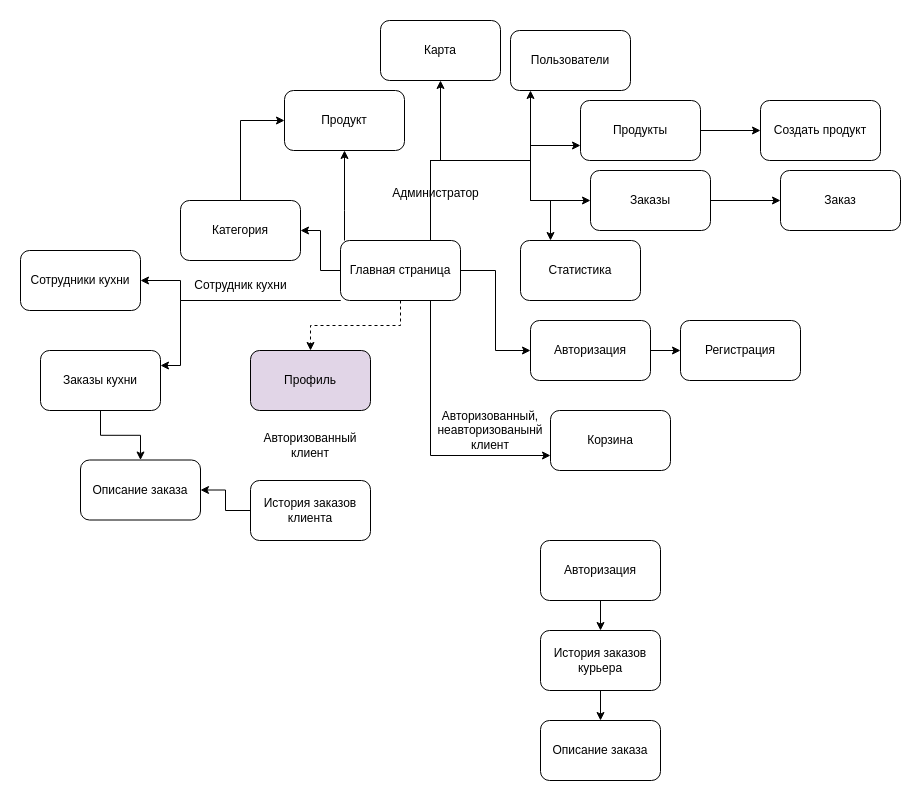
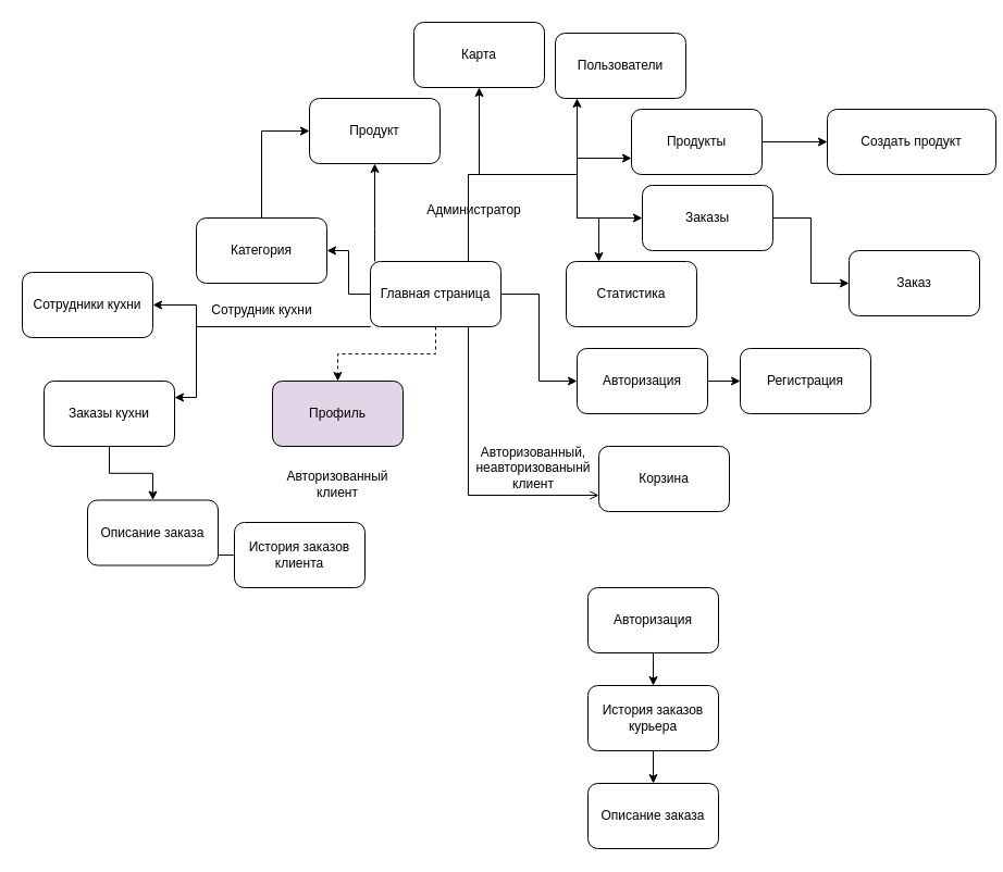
  <mxCell id="0" />
  <mxCell id="1" parent="0" />
  <mxCell id="2" style="edgeStyle=orthogonalEdgeStyle;rounded=0;orthogonalLoop=1;jettySize=auto;html=1;entryX=0;entryY=0.5;entryDx=0;entryDy=0;" parent="1" source="14" target="21" edge="1"><mxGeometry relative="1" as="geometry" /></mxCell>
  <mxCell id="3" style="edgeStyle=orthogonalEdgeStyle;rounded=0;orthogonalLoop=1;jettySize=auto;html=1;entryX=0.5;entryY=1;entryDx=0;entryDy=0;" parent="1" source="14" target="15" edge="1"><mxGeometry relative="1" as="geometry"><Array as="points"><mxPoint x="344" y="210" /><mxPoint x="344" y="210" /></Array></mxGeometry></mxCell>
  <mxCell id="4" style="edgeStyle=orthogonalEdgeStyle;rounded=0;orthogonalLoop=1;jettySize=auto;html=1;entryX=1;entryY=0.5;entryDx=0;entryDy=0;" parent="1" source="14" target="17" edge="1"><mxGeometry relative="1" as="geometry" /></mxCell>
  <mxCell id="5" style="edgeStyle=orthogonalEdgeStyle;rounded=0;orthogonalLoop=1;jettySize=auto;html=1;entryX=0.5;entryY=0;entryDx=0;entryDy=0;dashed=1;" parent="1" source="14" target="18" edge="1"><mxGeometry relative="1" as="geometry" /></mxCell>
- <mxCell id="6" style="edgeStyle=orthogonalEdgeStyle;rounded=0;orthogonalLoop=1;jettySize=auto;html=1;exitX=0.75;exitY=1;exitDx=0;exitDy=0;entryX=0;entryY=0.75;entryDx=0;entryDy=0;" edge="1" parent="1" source="14" target="19"><mxGeometry relative="1" as="geometry" /></mxCell>
+ <mxCell id="6" style="edgeStyle=orthogonalEdgeStyle;rounded=0;orthogonalLoop=1;jettySize=auto;html=1;exitX=0.75;exitY=1;exitDx=0;exitDy=0;entryX=0;entryY=0.75;entryDx=0;entryDy=0;endArrow=open;" edge="1" parent="1" source="14" target="19"><mxGeometry relative="1" as="geometry" /></mxCell>
  <mxCell id="7" style="edgeStyle=orthogonalEdgeStyle;rounded=0;orthogonalLoop=1;jettySize=auto;html=1;exitX=0.75;exitY=0;exitDx=0;exitDy=0;entryX=0.5;entryY=1;entryDx=0;entryDy=0;" edge="1" parent="1" source="14" target="34"><mxGeometry relative="1" as="geometry" /></mxCell>
  <mxCell id="8" style="edgeStyle=orthogonalEdgeStyle;rounded=0;orthogonalLoop=1;jettySize=auto;html=1;exitX=0.75;exitY=0;exitDx=0;exitDy=0;entryX=0;entryY=0.5;entryDx=0;entryDy=0;" edge="1" parent="1" source="14" target="32"><mxGeometry relative="1" as="geometry"><Array as="points"><mxPoint x="430" y="160" /><mxPoint x="530" y="160" /><mxPoint x="530" y="200" /></Array></mxGeometry></mxCell>
  <mxCell id="9" style="edgeStyle=orthogonalEdgeStyle;rounded=0;orthogonalLoop=1;jettySize=auto;html=1;exitX=0.75;exitY=0;exitDx=0;exitDy=0;" edge="1" parent="1" source="14"><mxGeometry relative="1" as="geometry"><mxPoint x="530" y="90" as="targetPoint" /><Array as="points"><mxPoint x="430" y="160" /><mxPoint x="530" y="160" /><mxPoint x="530" y="90" /></Array></mxGeometry></mxCell>
  <mxCell id="10" style="edgeStyle=orthogonalEdgeStyle;rounded=0;orthogonalLoop=1;jettySize=auto;html=1;exitX=0.75;exitY=0;exitDx=0;exitDy=0;entryX=0;entryY=0.75;entryDx=0;entryDy=0;" edge="1" parent="1" source="14" target="30"><mxGeometry relative="1" as="geometry"><Array as="points"><mxPoint x="430" y="160" /><mxPoint x="530" y="160" /><mxPoint x="530" y="145" /></Array></mxGeometry></mxCell>
  <mxCell id="11" style="edgeStyle=orthogonalEdgeStyle;rounded=0;orthogonalLoop=1;jettySize=auto;html=1;exitX=0.75;exitY=0;exitDx=0;exitDy=0;entryX=0.25;entryY=0;entryDx=0;entryDy=0;" edge="1" parent="1" source="14" target="33"><mxGeometry relative="1" as="geometry"><Array as="points"><mxPoint x="430" y="160" /><mxPoint x="530" y="160" /><mxPoint x="530" y="200" /><mxPoint x="550" y="200" /></Array></mxGeometry></mxCell>
  <mxCell id="12" style="edgeStyle=orthogonalEdgeStyle;rounded=0;orthogonalLoop=1;jettySize=auto;html=1;exitX=0;exitY=1;exitDx=0;exitDy=0;entryX=1;entryY=0.25;entryDx=0;entryDy=0;" edge="1" parent="1" source="14" target="40"><mxGeometry relative="1" as="geometry"><Array as="points"><mxPoint x="180" y="300" /><mxPoint x="180" y="365" /></Array></mxGeometry></mxCell>
  <mxCell id="13" style="edgeStyle=orthogonalEdgeStyle;rounded=0;orthogonalLoop=1;jettySize=auto;html=1;exitX=0;exitY=1;exitDx=0;exitDy=0;entryX=1;entryY=0.5;entryDx=0;entryDy=0;" edge="1" parent="1" source="14" target="38"><mxGeometry relative="1" as="geometry"><Array as="points"><mxPoint x="180" y="300" /><mxPoint x="180" y="280" /></Array></mxGeometry></mxCell>
  <mxCell id="14" value="Главная страница" style="rounded=1;whiteSpace=wrap;html=1;" parent="1" vertex="1"><mxGeometry x="340" y="240" width="120" height="60" as="geometry" /></mxCell>
  <mxCell id="15" value="Продукт" style="rounded=1;whiteSpace=wrap;html=1;" parent="1" vertex="1"><mxGeometry x="284" y="90" width="120" height="60" as="geometry" /></mxCell>
  <mxCell id="16" style="edgeStyle=orthogonalEdgeStyle;rounded=0;orthogonalLoop=1;jettySize=auto;html=1;entryX=0;entryY=0.5;entryDx=0;entryDy=0;" parent="1" source="17" target="15" edge="1"><mxGeometry relative="1" as="geometry"><Array as="points"><mxPoint x="240" y="120" /></Array></mxGeometry></mxCell>
  <mxCell id="17" value="Категория" style="rounded=1;whiteSpace=wrap;html=1;" parent="1" vertex="1"><mxGeometry x="180" y="200" width="120" height="60" as="geometry" /></mxCell>
  <mxCell id="18" value="Профиль" style="rounded=1;whiteSpace=wrap;html=1;fillColor=#e1d5e7;" parent="1" vertex="1"><mxGeometry x="250" y="350" width="120" height="60" as="geometry" /></mxCell>
  <mxCell id="19" value="Корзина" style="rounded=1;whiteSpace=wrap;html=1;" parent="1" vertex="1"><mxGeometry x="550" y="410" width="120" height="60" as="geometry" /></mxCell>
  <mxCell id="20" style="edgeStyle=orthogonalEdgeStyle;rounded=0;orthogonalLoop=1;jettySize=auto;html=1;entryX=0;entryY=0.5;entryDx=0;entryDy=0;" parent="1" source="21" target="22" edge="1"><mxGeometry relative="1" as="geometry"><Array as="points"><mxPoint x="680" y="350" /><mxPoint x="680" y="350" /></Array></mxGeometry></mxCell>
  <mxCell id="21" value="Авторизация" style="rounded=1;whiteSpace=wrap;html=1;" parent="1" vertex="1"><mxGeometry x="530" y="320" width="120" height="60" as="geometry" /></mxCell>
  <mxCell id="22" value="Регистрация" style="rounded=1;whiteSpace=wrap;html=1;" parent="1" vertex="1"><mxGeometry x="680" y="320" width="120" height="60" as="geometry" /></mxCell>
  <mxCell id="23" value="" style="edgeStyle=orthogonalEdgeStyle;rounded=0;orthogonalLoop=1;jettySize=auto;html=1;" edge="1" parent="1" source="24" target="25"><mxGeometry relative="1" as="geometry" /></mxCell>
- <mxCell id="24" value="История заказов клиента" style="rounded=1;whiteSpace=wrap;html=1;" parent="1" vertex="1"><mxGeometry x="250" y="480" width="120" height="60" as="geometry" /></mxCell>
+ <mxCell id="24" value="История заказов клиента" style="rounded=1;whiteSpace=wrap;html=1;" parent="1" vertex="1"><mxGeometry x="215" y="480" width="120" height="60" as="geometry" /></mxCell>
  <mxCell id="25" value="Описание заказа" style="rounded=1;whiteSpace=wrap;html=1;" parent="1" vertex="1"><mxGeometry x="80" y="459.5" width="120" height="60" as="geometry" /></mxCell>
  <mxCell id="26" value="Авторизованный клиент" style="text;html=1;strokeColor=none;fillColor=none;align=center;verticalAlign=middle;whiteSpace=wrap;rounded=0;" vertex="1" parent="1"><mxGeometry x="280" y="429.5" width="60" height="30" as="geometry" /></mxCell>
  <mxCell id="27" value="Авторизованный, неавторизованынй клиент" style="text;html=1;strokeColor=none;fillColor=none;align=center;verticalAlign=middle;whiteSpace=wrap;rounded=0;" vertex="1" parent="1"><mxGeometry x="460" y="415" width="60" height="30" as="geometry" /></mxCell>
  <mxCell id="28" value="Пользователи" style="rounded=1;whiteSpace=wrap;html=1;" vertex="1" parent="1"><mxGeometry x="510" y="30" width="120" height="60" as="geometry" /></mxCell>
  <mxCell id="29" style="edgeStyle=orthogonalEdgeStyle;rounded=0;orthogonalLoop=1;jettySize=auto;html=1;entryX=0;entryY=0.5;entryDx=0;entryDy=0;" edge="1" parent="1" source="30" target="36"><mxGeometry relative="1" as="geometry" /></mxCell>
  <mxCell id="30" value="Продукты" style="rounded=1;whiteSpace=wrap;html=1;" vertex="1" parent="1"><mxGeometry x="580" y="100" width="120" height="60" as="geometry" /></mxCell>
  <mxCell id="31" value="" style="edgeStyle=orthogonalEdgeStyle;rounded=0;orthogonalLoop=1;jettySize=auto;html=1;" edge="1" parent="1" source="32" target="37"><mxGeometry relative="1" as="geometry" /></mxCell>
  <mxCell id="32" value="Заказы" style="rounded=1;whiteSpace=wrap;html=1;" vertex="1" parent="1"><mxGeometry x="590" y="170" width="120" height="60" as="geometry" /></mxCell>
  <mxCell id="33" value="Статистика" style="rounded=1;whiteSpace=wrap;html=1;" vertex="1" parent="1"><mxGeometry x="520" y="240" width="120" height="60" as="geometry" /></mxCell>
  <mxCell id="34" value="Карта" style="rounded=1;whiteSpace=wrap;html=1;" vertex="1" parent="1"><mxGeometry x="380" y="20" width="120" height="60" as="geometry" /></mxCell>
  <mxCell id="35" value="Администратор" style="text;html=1;align=center;verticalAlign=middle;resizable=0;points=[];autosize=1;strokeColor=none;fillColor=none;" vertex="1" parent="1"><mxGeometry x="380" y="178" width="110" height="30" as="geometry" /></mxCell>
- <mxCell id="36" value="Создать продукт" style="rounded=1;whiteSpace=wrap;html=1;" vertex="1" parent="1"><mxGeometry x="760" y="100" width="120" height="60" as="geometry" /></mxCell>
- <mxCell id="37" value="Заказ" style="rounded=1;whiteSpace=wrap;html=1;" vertex="1" parent="1"><mxGeometry x="780" y="170" width="120" height="60" as="geometry" /></mxCell>
+ <mxCell id="36" value="Создать продукт" style="rounded=1;whiteSpace=wrap;html=1;" vertex="1" parent="1"><mxGeometry x="760" y="100" width="155" height="60" as="geometry" /></mxCell>
+ <mxCell id="37" value="Заказ" style="rounded=1;whiteSpace=wrap;html=1;" vertex="1" parent="1"><mxGeometry x="780" y="230" width="120" height="60" as="geometry" /></mxCell>
  <mxCell id="38" value="Сотрудники кухни" style="rounded=1;whiteSpace=wrap;html=1;" vertex="1" parent="1"><mxGeometry x="20" y="250" width="120" height="60" as="geometry" /></mxCell>
  <mxCell id="39" value="" style="edgeStyle=orthogonalEdgeStyle;rounded=0;orthogonalLoop=1;jettySize=auto;html=1;" edge="1" parent="1" source="40" target="25"><mxGeometry relative="1" as="geometry" /></mxCell>
  <mxCell id="40" value="Заказы кухни" style="rounded=1;whiteSpace=wrap;html=1;" vertex="1" parent="1"><mxGeometry x="40" y="350" width="120" height="60" as="geometry" /></mxCell>
  <mxCell id="41" value="Сотрудник кухни" style="text;html=1;align=center;verticalAlign=middle;resizable=0;points=[];autosize=1;strokeColor=none;fillColor=none;" vertex="1" parent="1"><mxGeometry x="180" y="270" width="120" height="30" as="geometry" /></mxCell>
  <mxCell id="42" value="" style="edgeStyle=orthogonalEdgeStyle;rounded=0;orthogonalLoop=1;jettySize=auto;html=1;" edge="1" parent="1" source="43" target="45"><mxGeometry relative="1" as="geometry" /></mxCell>
  <mxCell id="43" value="Авторизация" style="rounded=1;whiteSpace=wrap;html=1;" vertex="1" parent="1"><mxGeometry x="540" y="540" width="120" height="60" as="geometry" /></mxCell>
  <mxCell id="44" value="" style="edgeStyle=orthogonalEdgeStyle;rounded=0;orthogonalLoop=1;jettySize=auto;html=1;" edge="1" parent="1" source="45" target="46"><mxGeometry relative="1" as="geometry" /></mxCell>
  <mxCell id="45" value="История заказов курьера" style="rounded=1;whiteSpace=wrap;html=1;" vertex="1" parent="1"><mxGeometry x="540" y="630" width="120" height="60" as="geometry" /></mxCell>
  <mxCell id="46" value="Описание заказа" style="rounded=1;whiteSpace=wrap;html=1;" vertex="1" parent="1"><mxGeometry x="540" y="720" width="120" height="60" as="geometry" /></mxCell>
